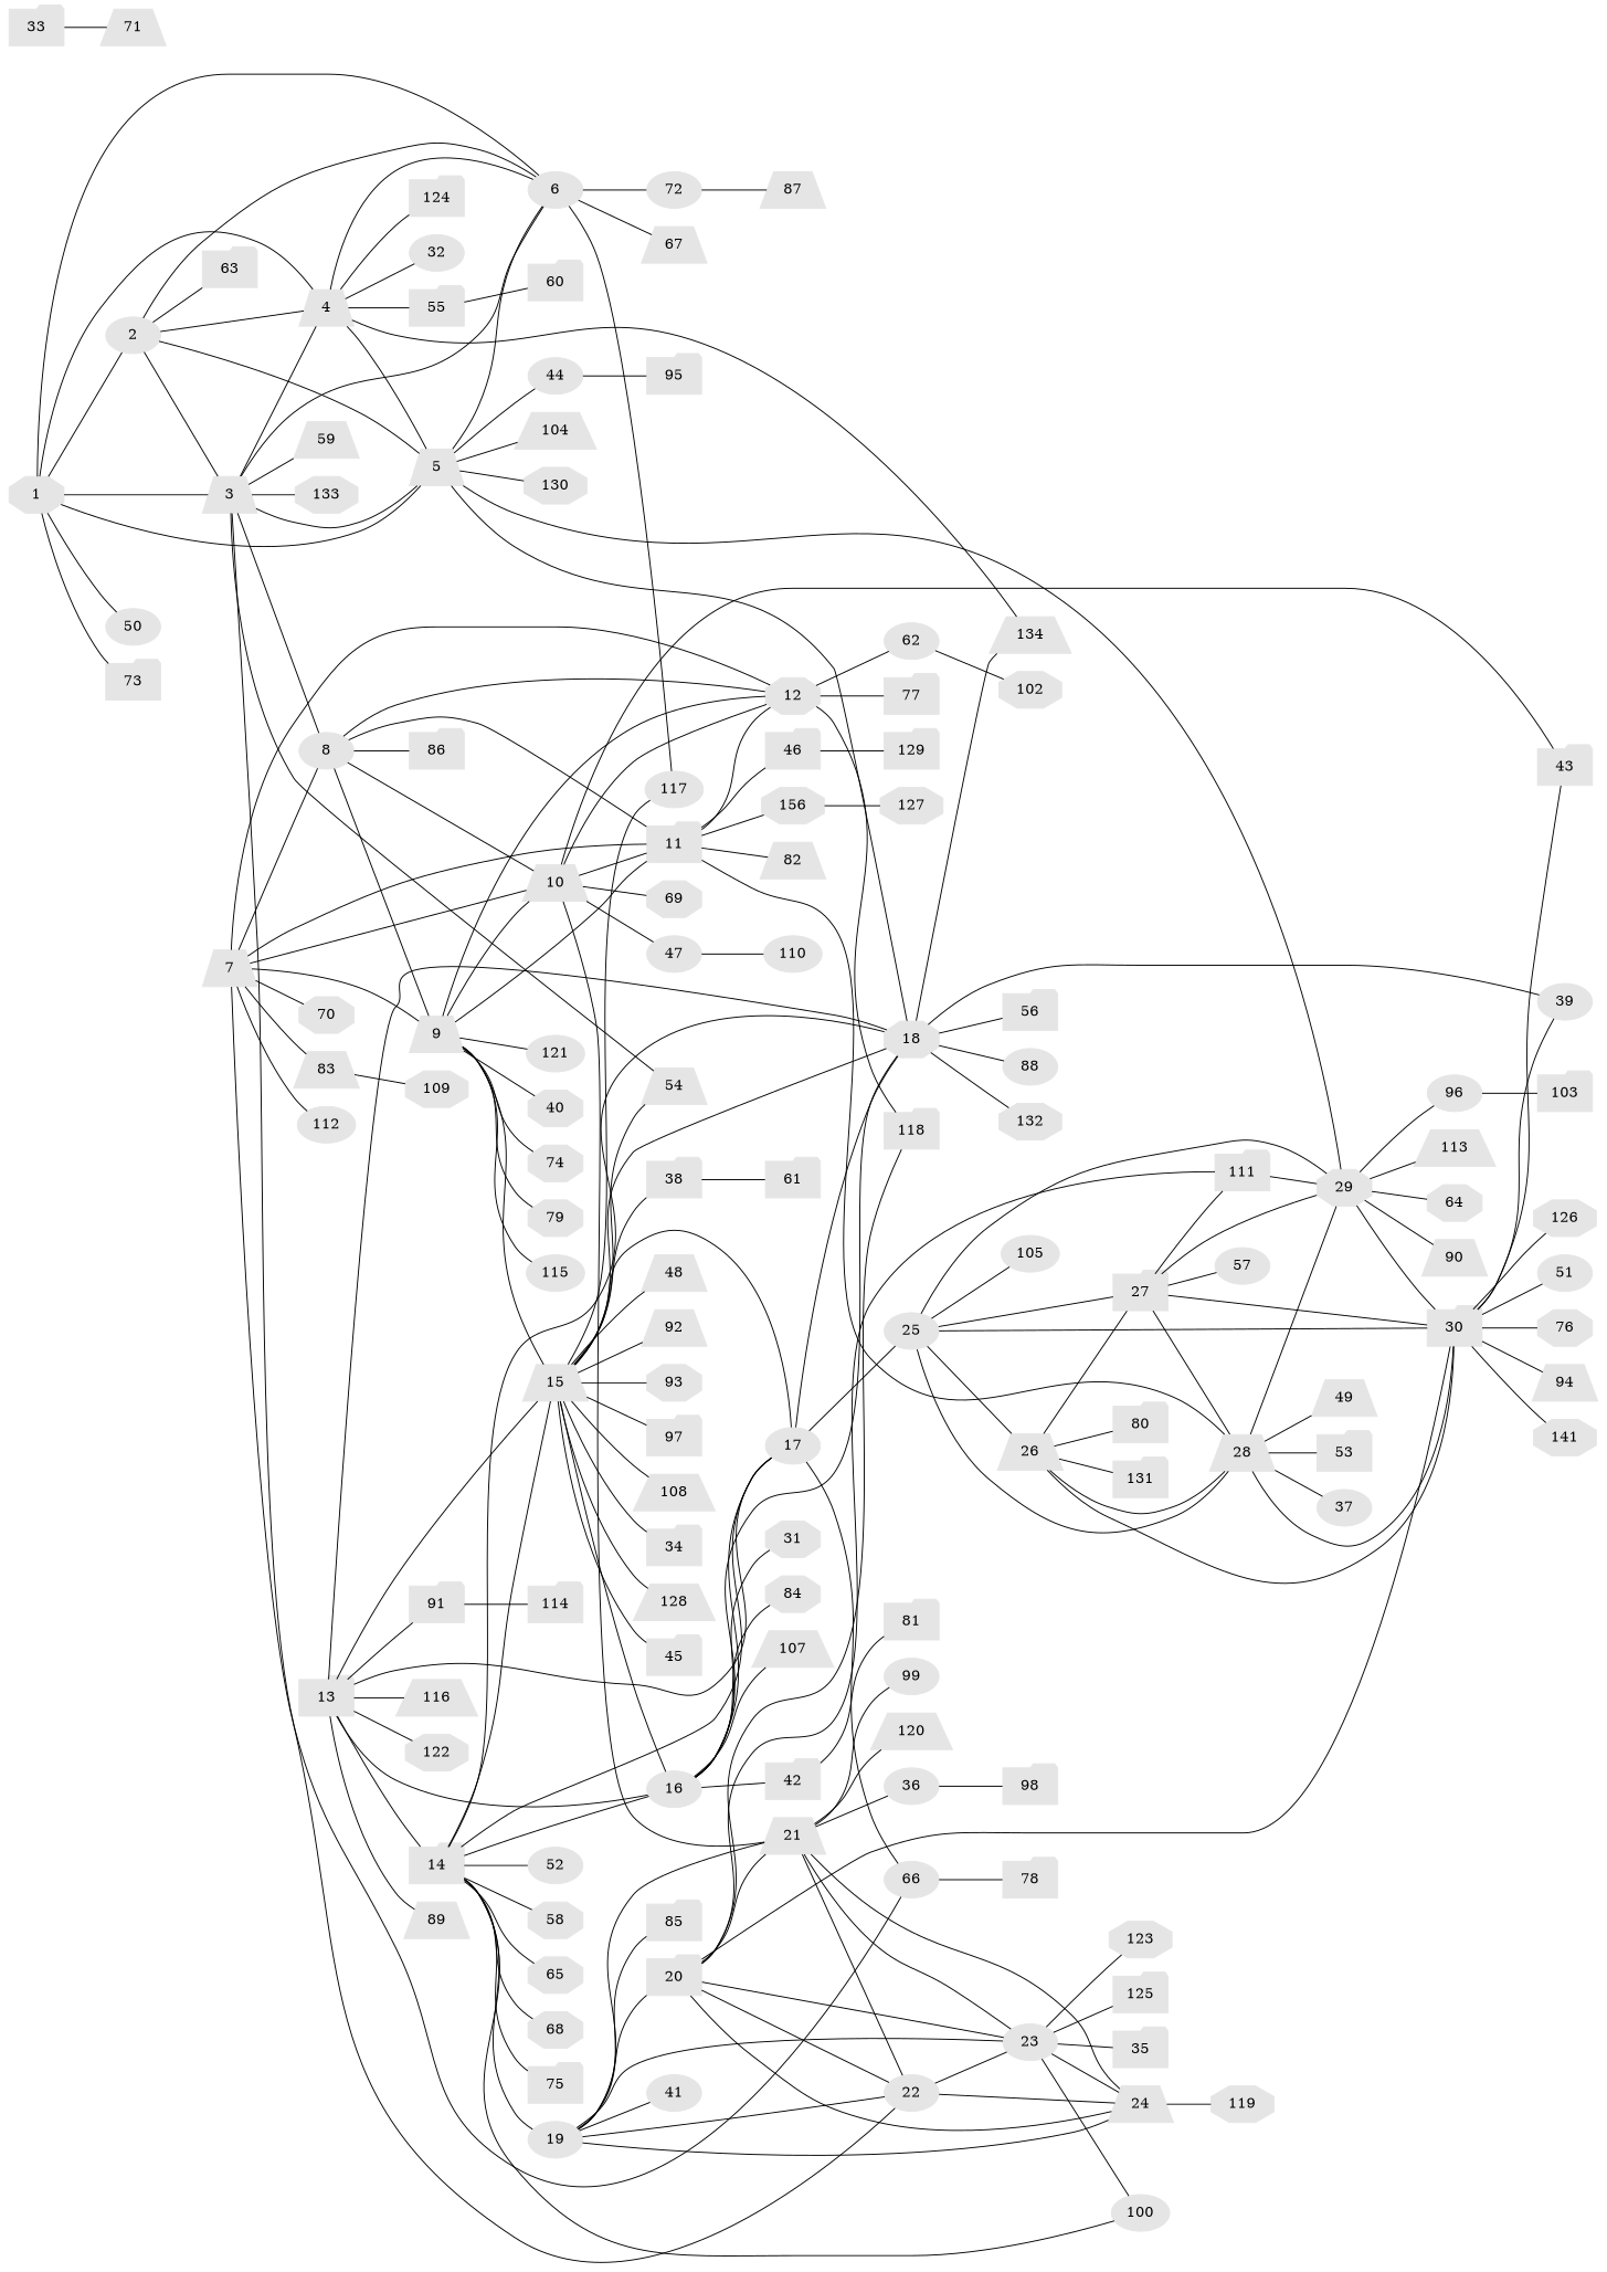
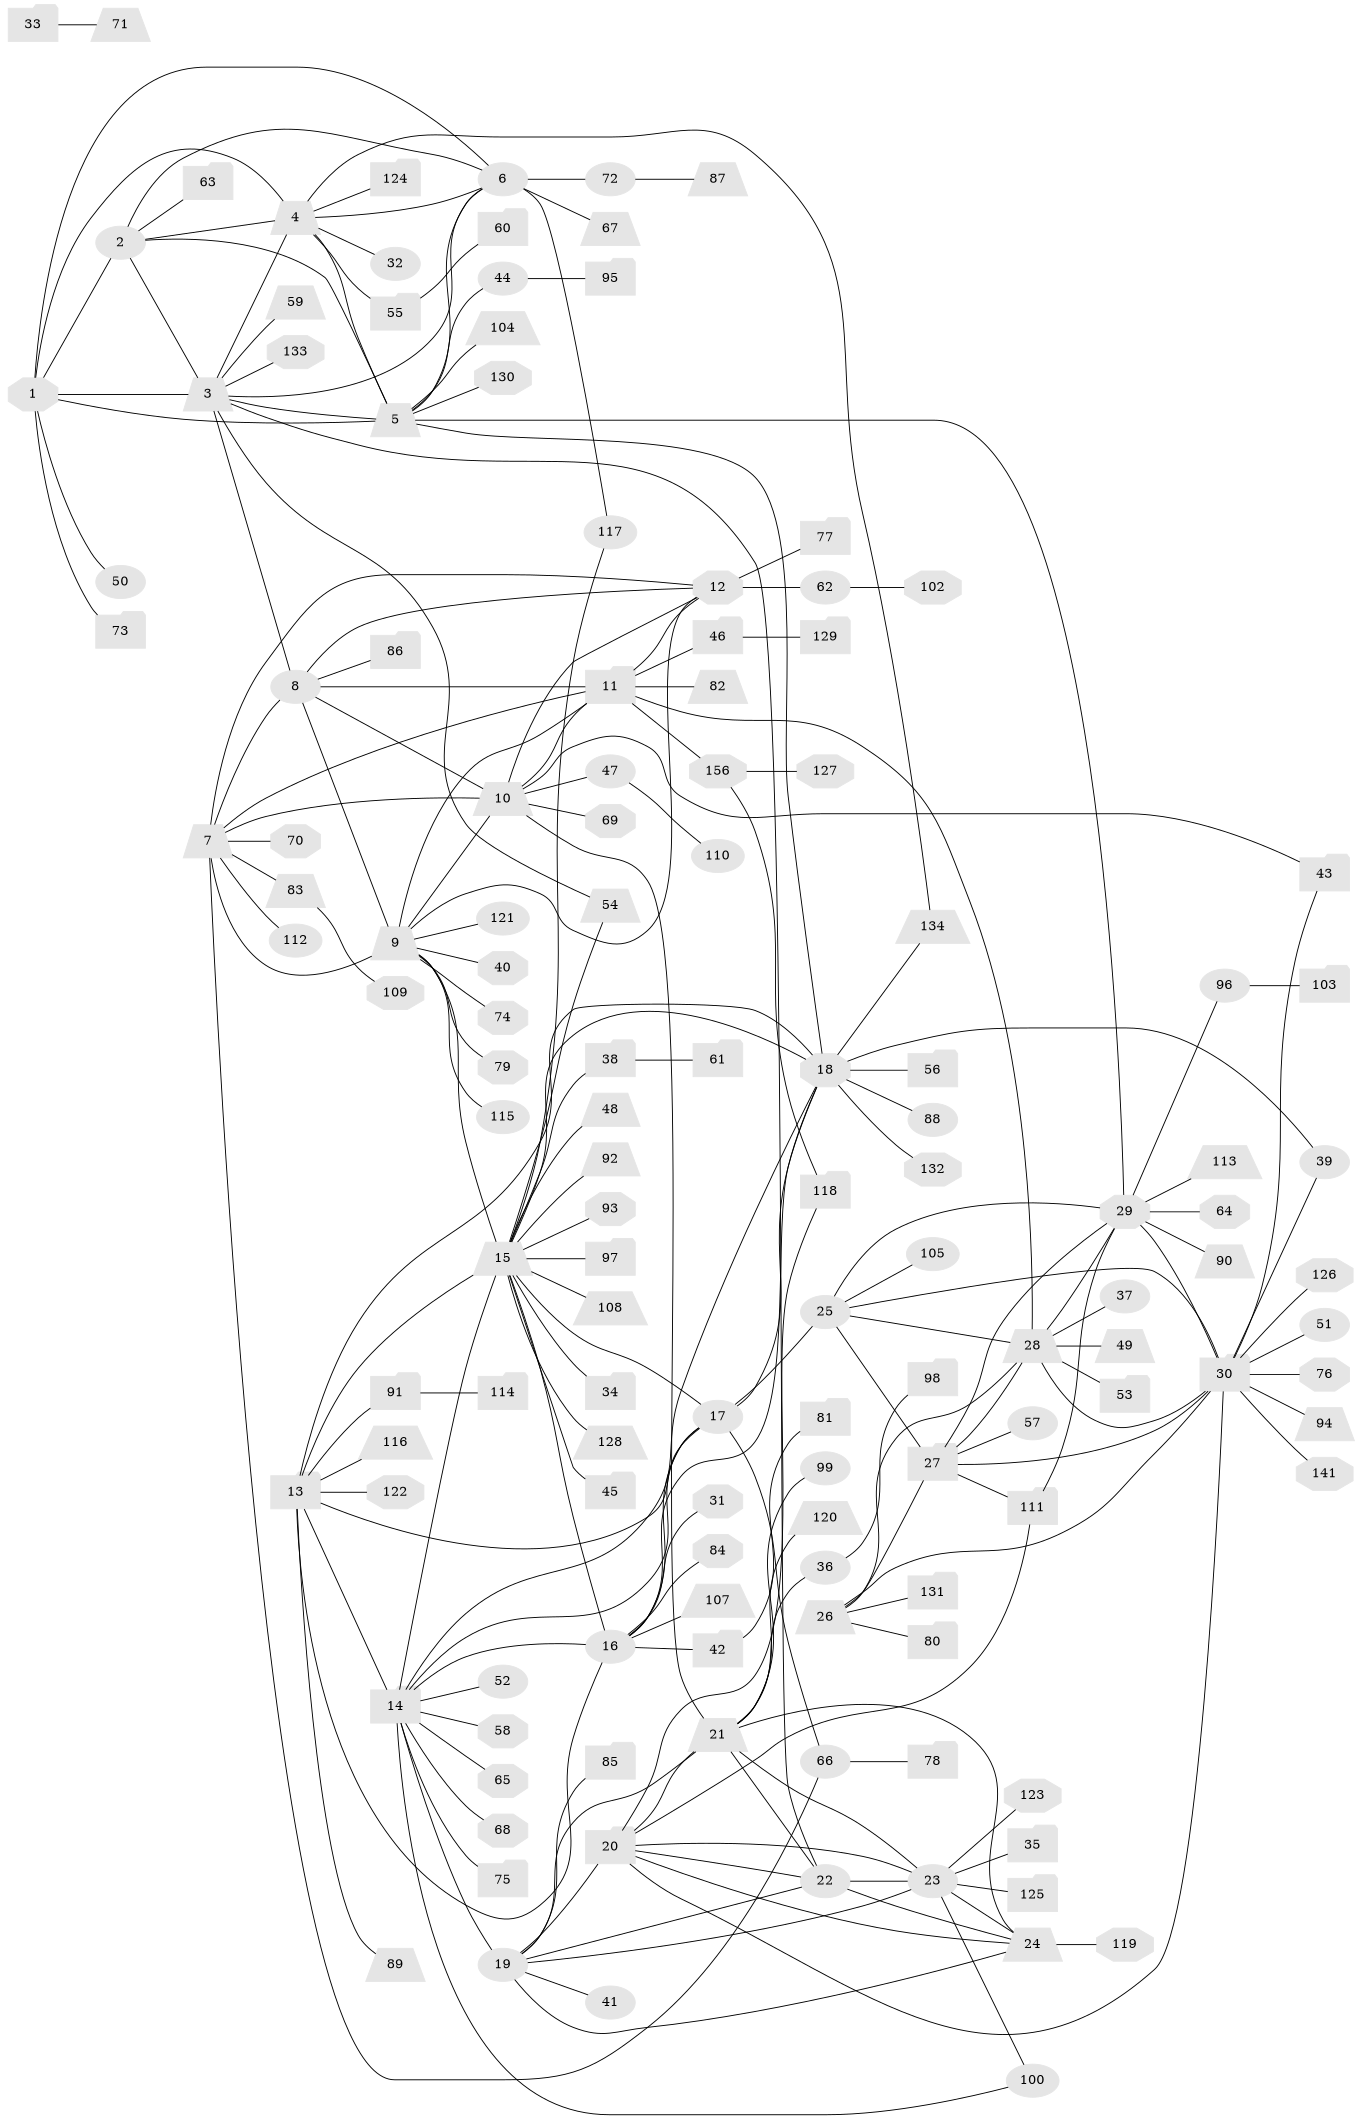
  graph {
    rankdir=LR
    node [color=gray90 shape=folder style=filled]
    1 [shape=octagon]
    2 [shape=ellipse]
    3 [shape=trapezium]
    4 [shape=trapezium]
    5 [shape=trapezium]
    6 [shape=ellipse]
    50 [shape=ellipse]
    73
    63
    8 [shape=ellipse]
    22 [shape=ellipse]
    54 [shape=trapezium]
    59 [shape=trapezium]
    133 [shape=octagon]
    32 [shape=ellipse]
    55
    124
    134 [shape=trapezium]
    18 [shape=octagon]
    29 [shape=octagon]
    44 [shape=ellipse]
    104 [shape=trapezium]
    130 [shape=octagon]
    67 [shape=trapezium]
    72 [shape=ellipse]
    117 [shape=ellipse]
    9 [shape=trapezium]
    10 [shape=trapezium]
    11
    12 [shape=octagon]
    86
    23 [shape=ellipse]
    24 [shape=trapezium]
    60
    39 [shape=ellipse]
    56
    88 [shape=ellipse]
    132 [shape=octagon]
    30
    64 [shape=octagon]
    90 [shape=trapezium]
    96 [shape=ellipse]
    113 [shape=trapezium]
    95
    87 [shape=trapezium]
    7 [shape=trapezium]
    66 [shape=ellipse]
    70 [shape=octagon]
    83 [shape=trapezium]
    112 [shape=ellipse]
    15 [shape=trapezium]
    40 [shape=octagon]
    74 [shape=octagon]
    79 [shape=octagon]
    115 [shape=ellipse]
    121 [shape=ellipse]
    21 [shape=trapezium]
    43
    47 [shape=ellipse]
    69 [shape=octagon]
    28 [shape=trapezium]
    46
    82 [shape=trapezium]
    n64 [label=156 shape=octagon]
    62 [shape=ellipse]
    77
    118
    78
    109 [shape=octagon]
    16 [shape=ellipse]
    17 [shape=ellipse]
    34
    38
    45
    48 [shape=trapezium]
    92 [shape=trapezium]
    93 [shape=octagon]
    97
    108 [shape=trapezium]
    128 [shape=trapezium]
    36 [shape=ellipse]
    99 [shape=ellipse]
    120 [shape=trapezium]
    110 [shape=ellipse]
    37 [shape=ellipse]
    49 [shape=trapezium]
    53
    129
    127 [shape=octagon]
    102 [shape=octagon]
    13
    14
    89 [shape=trapezium]
    91
    116 [shape=trapezium]
    122 [shape=octagon]
    19 [shape=ellipse]
    52 [shape=ellipse]
    58 [shape=octagon]
    65 [shape=octagon]
    68 [shape=octagon]
    75
    100 [shape=ellipse]
    31 [shape=octagon]
    42
    84 [shape=octagon]
    107 [shape=trapezium]
    25 [shape=ellipse]
    114
    20
    41 [shape=ellipse]
    85
    61
    81
    26 [shape=trapezium]
    27
    105 [shape=ellipse]
    111
    35
    123 [shape=octagon]
    125
    119 [shape=octagon]
    51 [shape=ellipse]
    76 [shape=octagon]
    94 [shape=trapezium]
    n126 [label=141 shape=octagon]
    126 [shape=octagon]
    98
    80
    131
    57 [shape=ellipse]
    103
    71 [shape=trapezium]
    33
    1 -- 2
    1 -- 3
    1 -- 4
    1 -- 5
    1 -- 6
    1 -- 50
    1 -- 73
    2 -- 3
    2 -- 4
    2 -- 5
    2 -- 6
    2 -- 63
    3 -- 4
    3 -- 5
    3 -- 6
    3 -- 8
    3 -- 22
    3 -- 54
    3 -- 59
    3 -- 133
    4 -- 5
    4 -- 6
    4 -- 32
    4 -- 55
    4 -- 124
    4 -- 134
    5 -- 6
    5 -- 18
    5 -- 29
    5 -- 44
    5 -- 104
    5 -- 130
    6 -- 67
    6 -- 72
    6 -- 117
    8 -- 9
    8 -- 10
    8 -- 11
    8 -- 12
    8 -- 86
    22 -- 23
    22 -- 24
    55 -- 60
    18 -- 134
    18 -- 39
    18 -- 56
    18 -- 88
    18 -- 132
    29 -- 30
    29 -- 64
    29 -- 90
    29 -- 96
    29 -- 113
    44 -- 95
    72 -- 87
    9 -- 10
    9 -- 11
    9 -- 12
    9 -- 15
    9 -- 40
    9 -- 74
    9 -- 79
    9 -- 115
    9 -- 121
    10 -- 11
    10 -- 12
    10 -- 21
    10 -- 43
    10 -- 47
    10 -- 69
    11 -- 12
    11 -- 28
    11 -- 46
    11 -- 82
    11 -- n64
    12 -- 62
    12 -- 77
-   12 -- 118
+   n64 -- 118
    23 -- 24
    23 -- 100
    23 -- 35
    23 -- 123
    23 -- 125
    24 -- 119
    30 -- 39
    30 -- 43
    30 -- 51
    30 -- 76
    30 -- 94
    30 -- n126
    30 -- 126
    96 -- 103
    7 -- 8
    7 -- 9
    7 -- 10
    7 -- 11
    7 -- 12
    7 -- 66
    7 -- 70
    7 -- 83
    7 -- 112
    66 -- 78
    83 -- 109
    15 -- 54
    15 -- 18
    15 -- 117
    15 -- 16
    15 -- 17
    15 -- 34
    15 -- 38
    15 -- 45
    15 -- 48
    15 -- 92
    15 -- 93
    15 -- 97
    15 -- 108
    15 -- 128
    21 -- 22
    21 -- 23
    21 -- 24
    21 -- 36
    21 -- 99
    21 -- 120
    47 -- 110
    28 -- 29
    28 -- 30
    28 -- 37
    28 -- 49
    28 -- 53
    46 -- 129
    n64 -- 127
    62 -- 102
    16 -- 18
    16 -- 17
    16 -- 31
    16 -- 42
    16 -- 84
    16 -- 107
    17 -- 18
    17 -- 66
    17 -- 25
    38 -- 61
    36 -- 98
    13 -- 18
    13 -- 15
    13 -- 16
    13 -- 17
    13 -- 14
    13 -- 89
    13 -- 91
    13 -- 116
    13 -- 122
    14 -- 18
    14 -- 15
    14 -- 16
    14 -- 17
    14 -- 19
    14 -- 52
    14 -- 58
    14 -- 65
    14 -- 68
    14 -- 75
    14 -- 100
    91 -- 114
    19 -- 22
    19 -- 23
    19 -- 24
    19 -- 21
    19 -- 20
    19 -- 41
    19 -- 85
    42 -- 81
    25 -- 29
    25 -- 30
    25 -- 28
-   25 -- 26
    25 -- 27
    25 -- 105
    20 -- 22
    20 -- 23
    20 -- 24
    20 -- 30
    20 -- 21
    20 -- 118
    20 -- 111
    26 -- 30
    26 -- 28
    26 -- 27
    26 -- 80
    26 -- 131
    27 -- 29
    27 -- 30
    27 -- 28
    27 -- 111
    27 -- 57
    111 -- 29
    33 -- 71
  }
